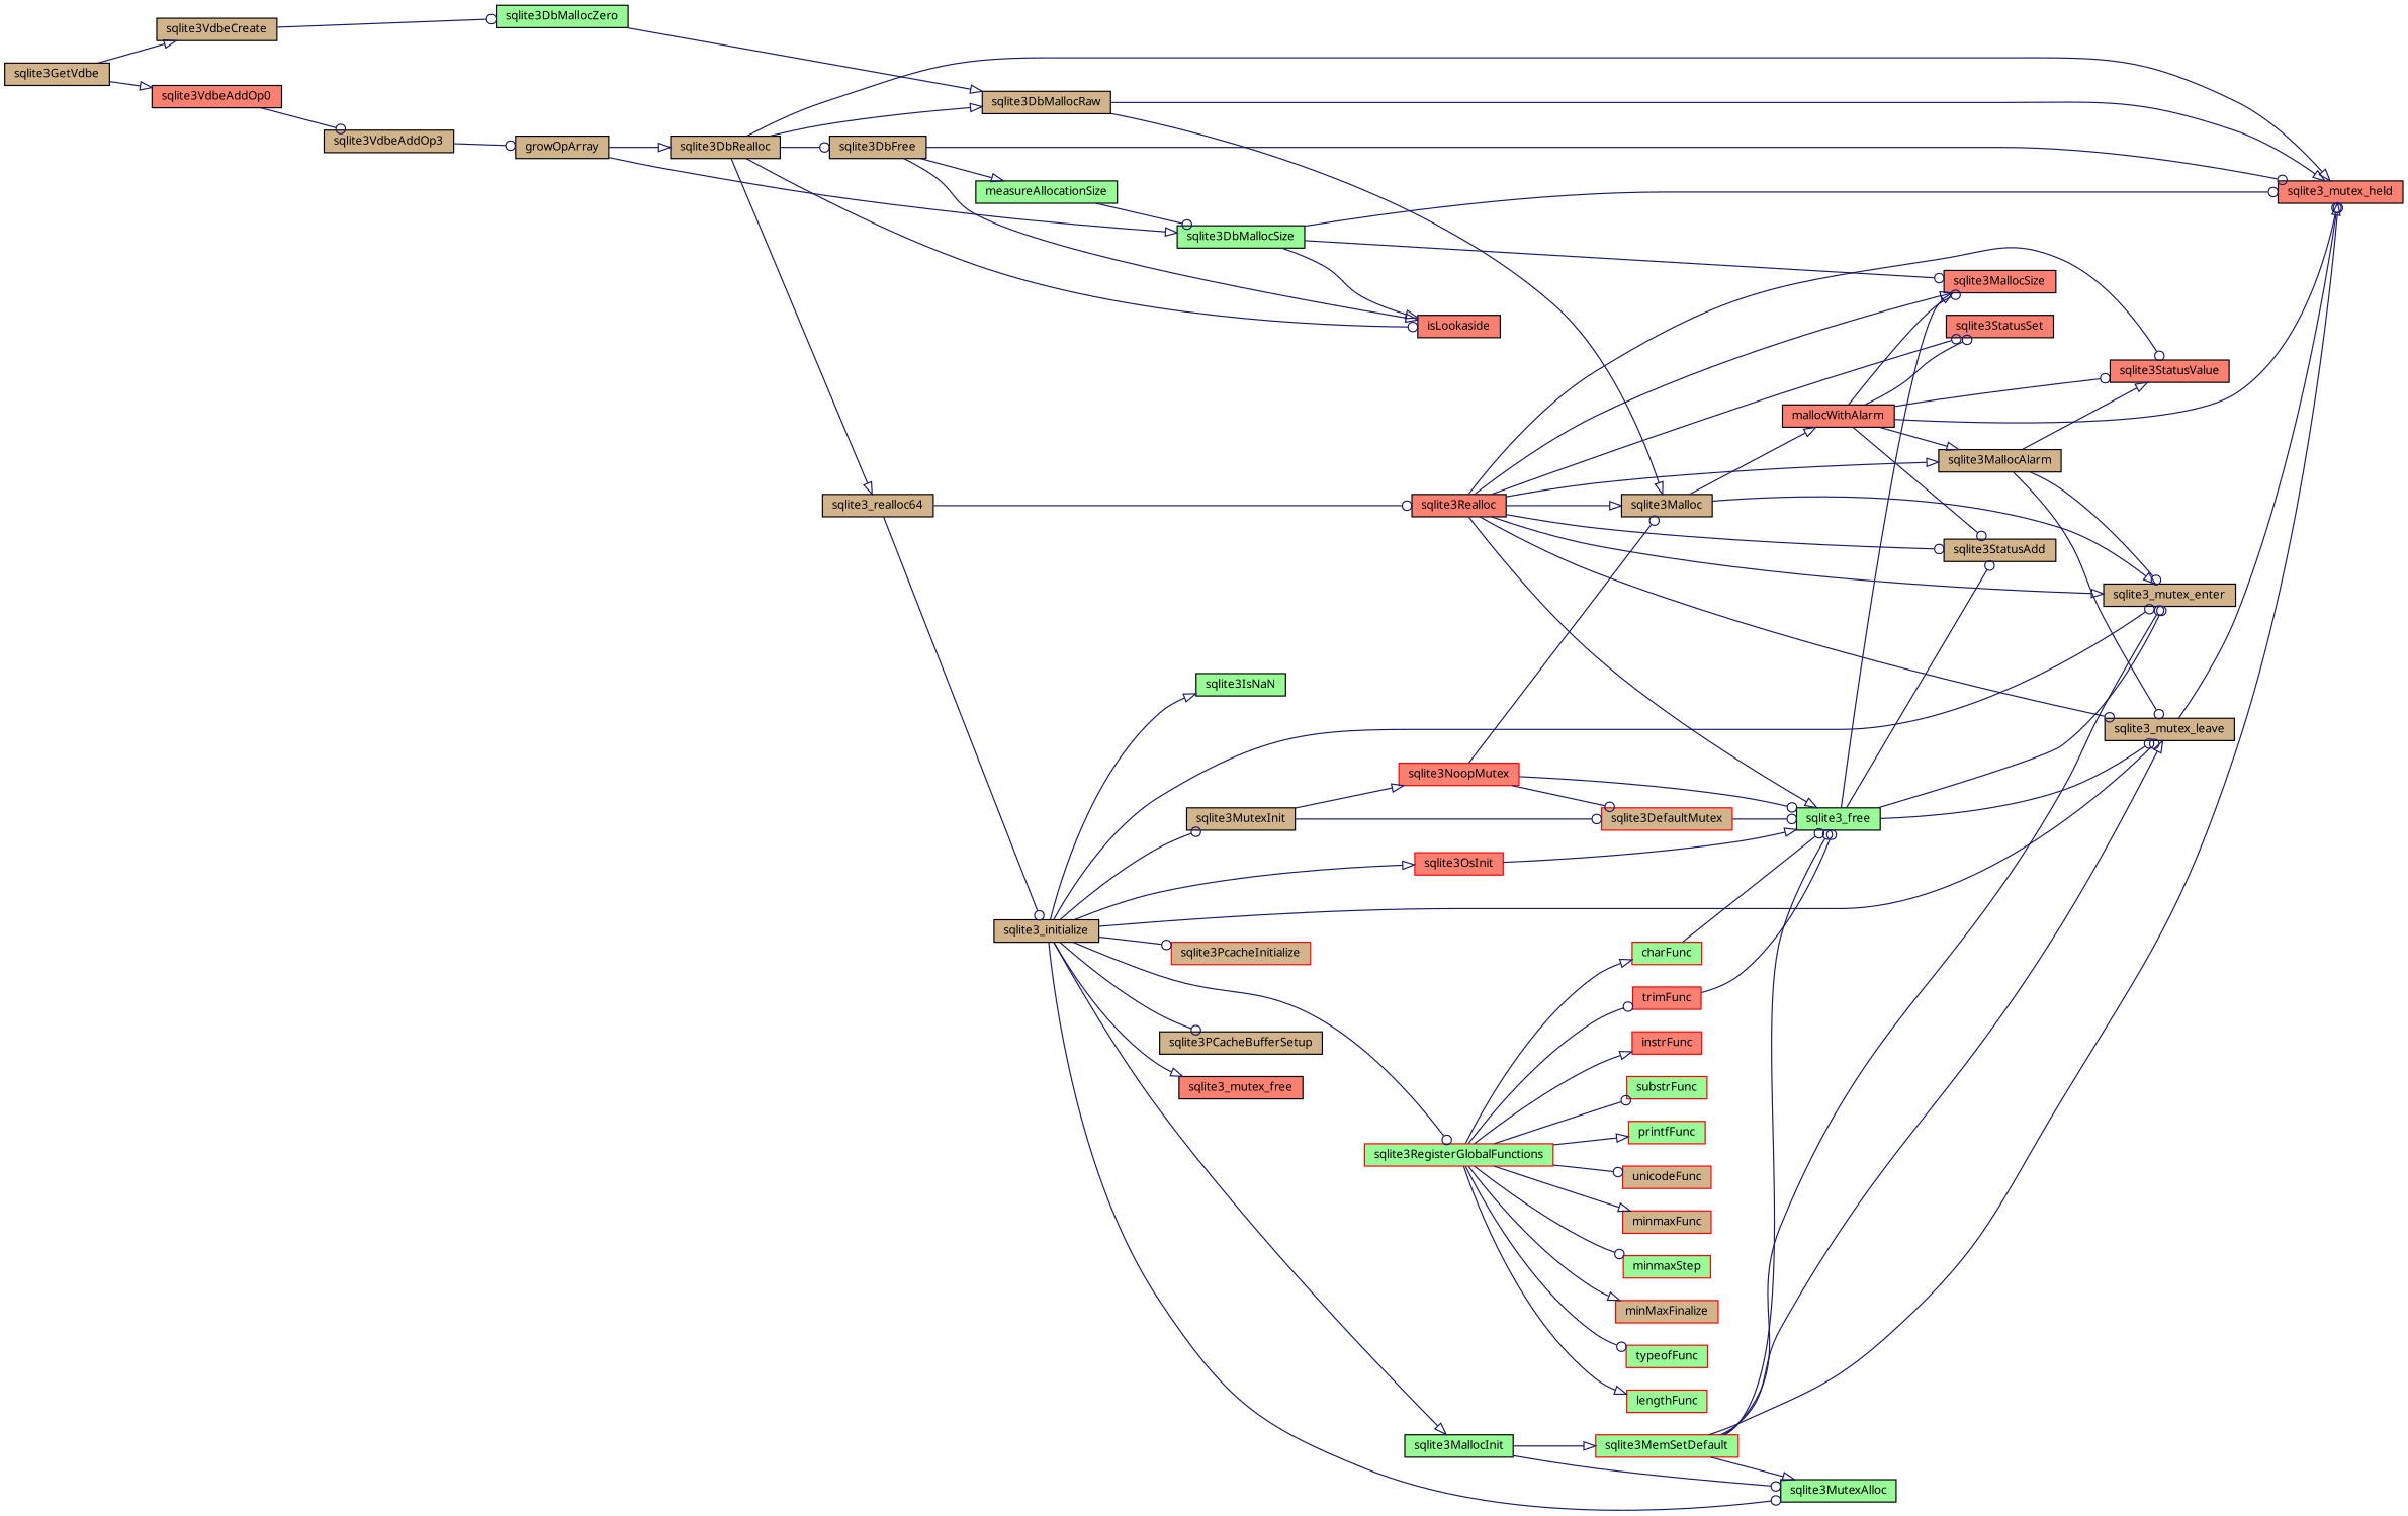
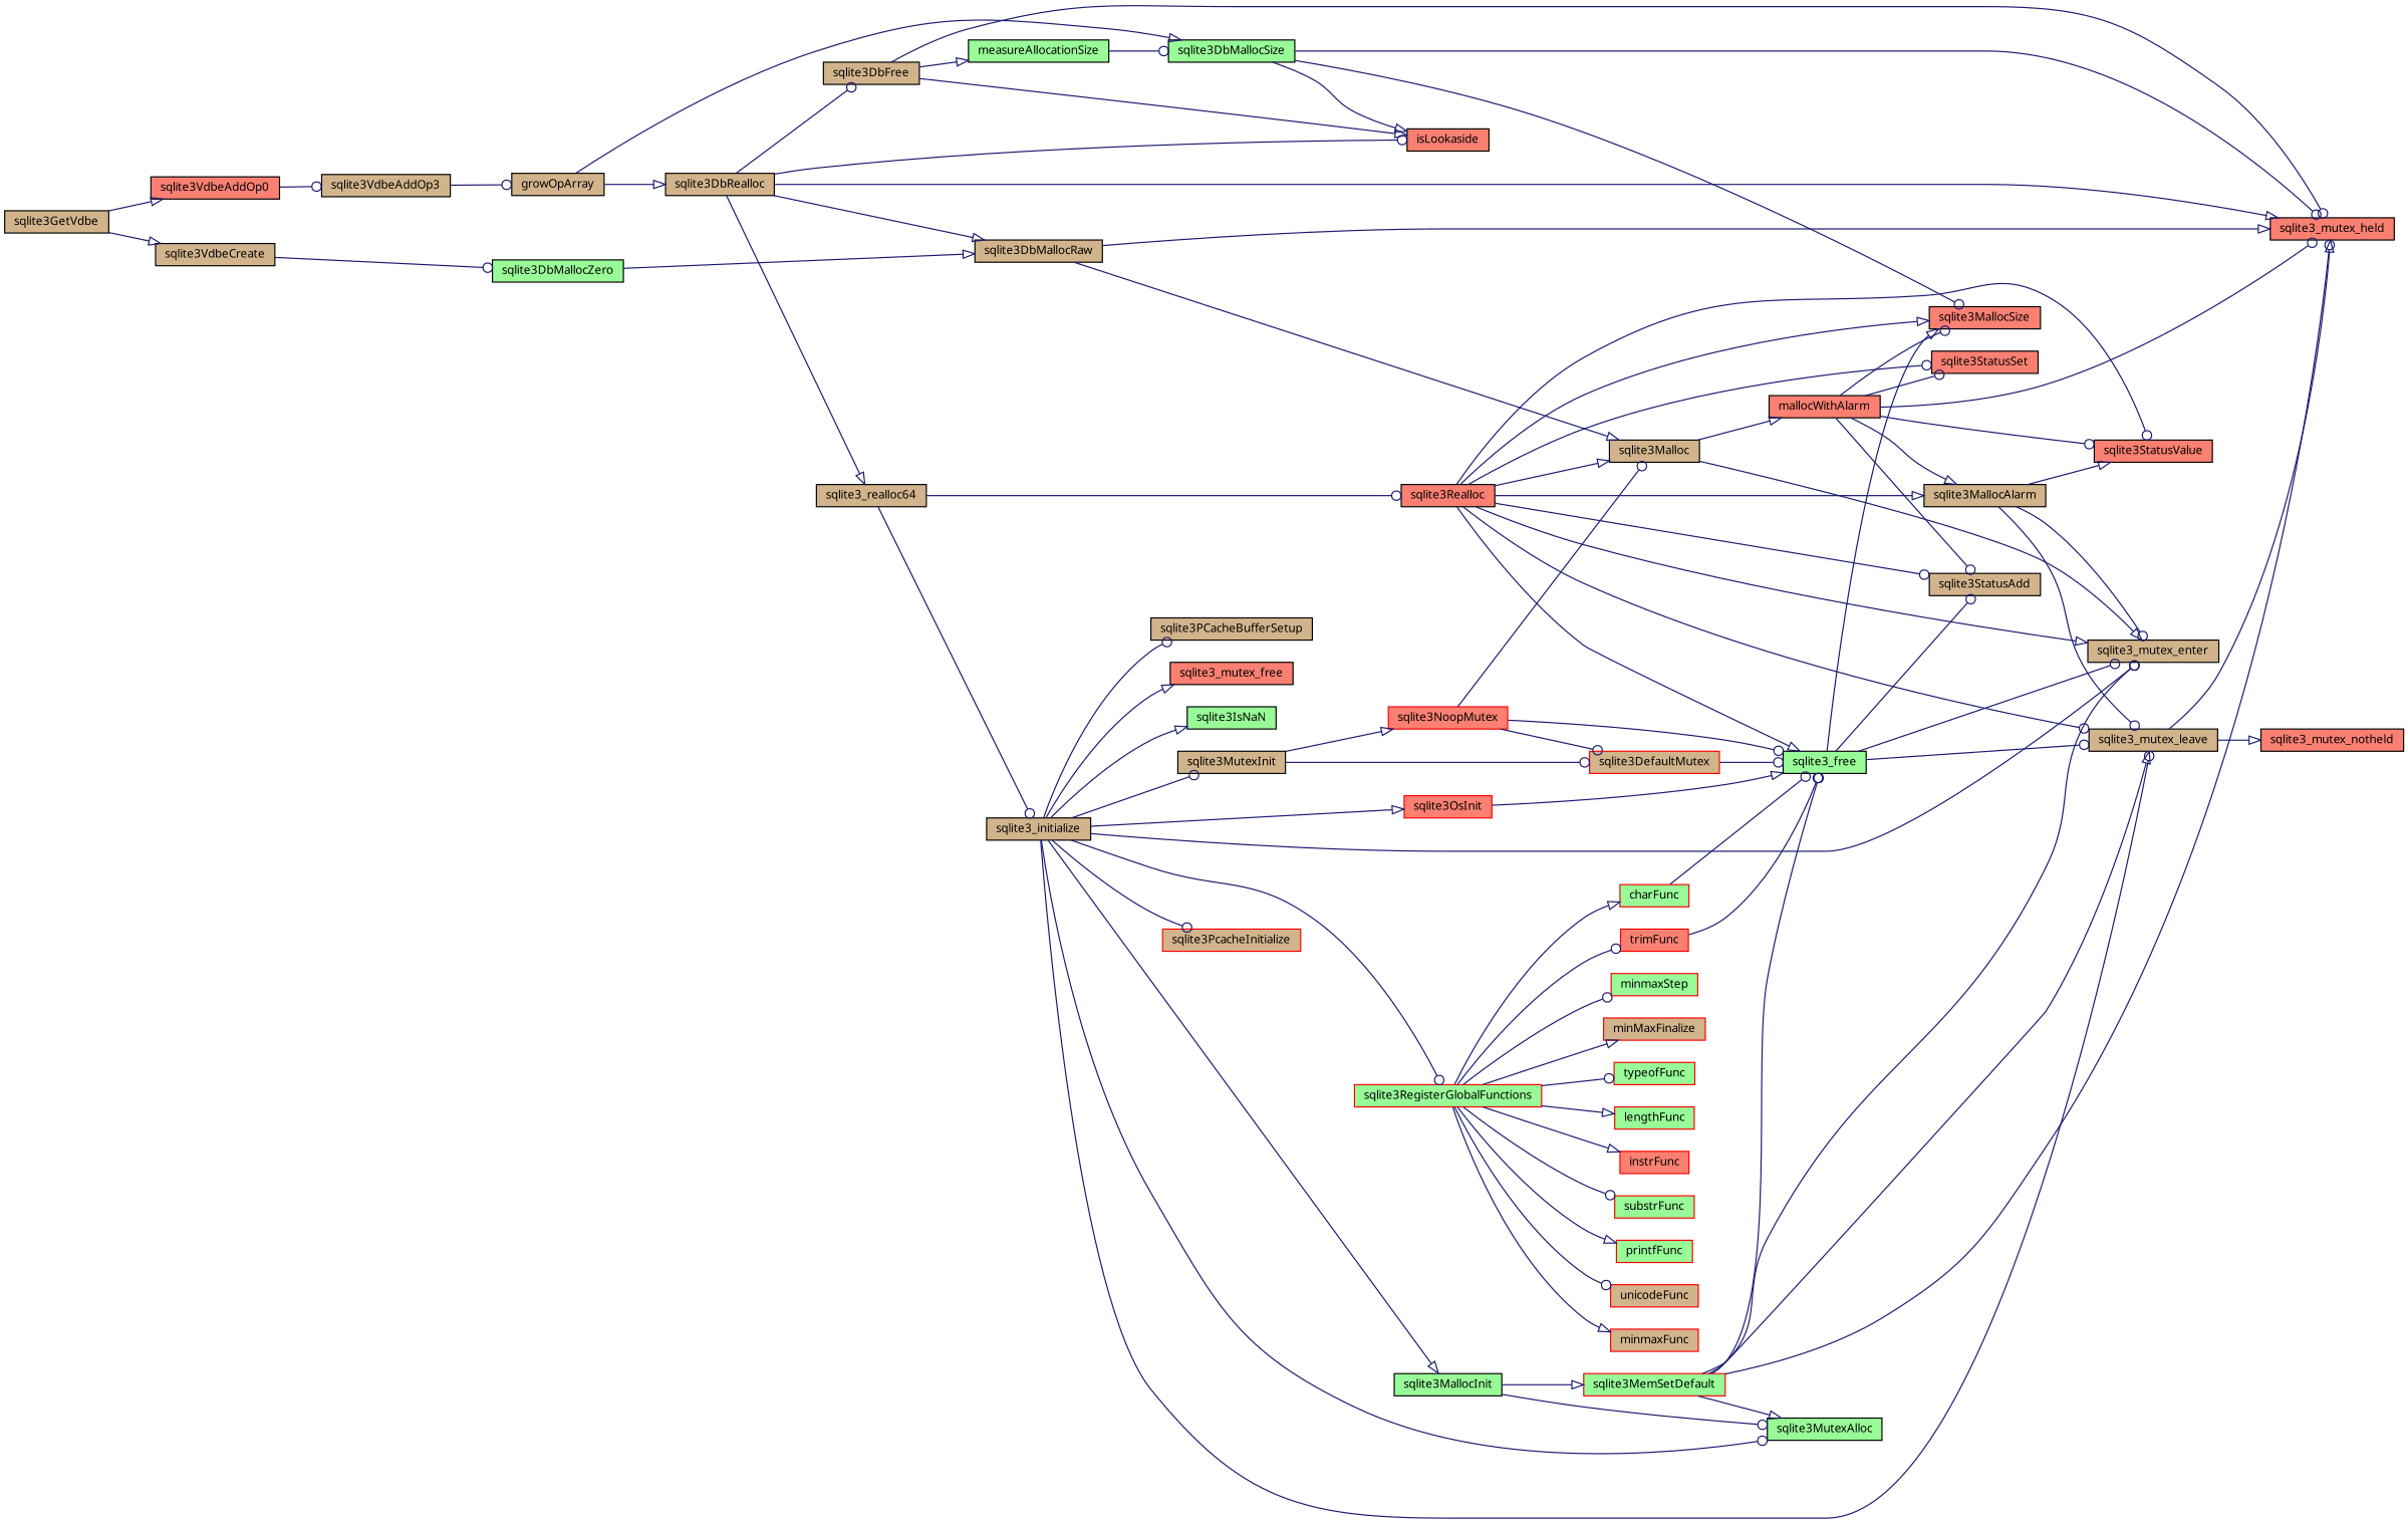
  digraph {
    fontname="Noto Sans"
    rankdir=LR
    node [color=black fillcolor=tan fontname="Noto Sans" fontsize=10 shape=record style=filled]
    edge [arrowhead=odot color=midnightblue fontname="Noto Sans" fontsize=10 labelfontname=FreeSans labelfontsize=10 style=solid]
    n1 [fontcolor=black height=0.2 label=sqlite3GetVdbe width=0.4]
    n2 [height=0.2 label=sqlite3VdbeCreate width=0.4]
    n3 [fillcolor=salmon height=0.2 label=sqlite3VdbeAddOp0 width=0.4]
    n4 [fillcolor=palegreen height=0.2 label=sqlite3DbMallocZero width=0.4]
    n5 [height=0.2 label=sqlite3VdbeAddOp3 width=0.4]
    n6 [height=0.2 label=sqlite3DbMallocRaw width=0.4]
    n7 [fillcolor=salmon height=0.2 label=sqlite3_mutex_held width=0.4]
    n8 [height=0.2 label=sqlite3Malloc width=0.4]
    n9 [height=0.2 label=sqlite3_mutex_enter width=0.4]
    n10 [fillcolor=salmon height=0.2 label=mallocWithAlarm width=0.4]
    n11 [fillcolor=salmon height=0.2 label=sqlite3StatusSet width=0.4]
    n12 [fillcolor=salmon height=0.2 label=sqlite3StatusValue width=0.4]
    n13 [height=0.2 label=sqlite3MallocAlarm width=0.4]
    n14 [fillcolor=salmon height=0.2 label=sqlite3MallocSize width=0.4]
    n15 [height=0.2 label=sqlite3StatusAdd width=0.4]
    n16 [height=0.2 label=sqlite3_mutex_leave width=0.4]
+   n17 [fillcolor=salmon height=0.2 label=sqlite3_mutex_notheld width=0.4]
    n18 [height=0.2 label=growOpArray width=0.4]
    n19 [height=0.2 label=sqlite3DbRealloc width=0.4]
    n20 [fillcolor=palegreen height=0.2 label=sqlite3DbMallocSize width=0.4]
    n21 [fillcolor=salmon height=0.2 label=isLookaside width=0.4]
    n22 [height=0.2 label=sqlite3DbFree width=0.4]
    n23 [height=0.2 label=sqlite3_realloc64 width=0.4]
    n24 [fillcolor=palegreen height=0.2 label=measureAllocationSize width=0.4]
    n25 [height=0.2 label=sqlite3_initialize width=0.4]
    n26 [fillcolor=salmon height=0.2 label=sqlite3Realloc width=0.4]
    n27 [fillcolor=palegreen height=0.2 label=sqlite3_free width=0.4]
    n28 [height=0.2 label=sqlite3MutexInit width=0.4]
    n29 [fillcolor=palegreen height=0.2 label=sqlite3MutexAlloc width=0.4]
    n30 [fillcolor=palegreen height=0.2 label=sqlite3MallocInit width=0.4]
    n31 [color=red fillcolor=palegreen height=0.2 label=sqlite3RegisterGlobalFunctions width=0.4]
    n32 [color=red height=0.2 label=sqlite3PcacheInitialize width=0.4]
    n33 [color=red fillcolor=salmon height=0.2 label=sqlite3OsInit width=0.4]
    n34 [height=0.2 label=sqlite3PCacheBufferSetup width=0.4]
    n35 [fillcolor=salmon height=0.2 label=sqlite3_mutex_free width=0.4]
    n36 [fillcolor=palegreen height=0.2 label=sqlite3IsNaN width=0.4]
    n37 [color=red height=0.2 label=sqlite3DefaultMutex width=0.4]
    n38 [color=red fillcolor=salmon height=0.2 label=sqlite3NoopMutex width=0.4]
    n39 [color=red fillcolor=palegreen height=0.2 label=sqlite3MemSetDefault width=0.4]
    n40 [color=red fillcolor=salmon height=0.2 label=trimFunc width=0.4]
    n41 [color=red height=0.2 label=minmaxFunc width=0.4]
    n42 [color=red fillcolor=palegreen height=0.2 label=minmaxStep width=0.4]
    n43 [color=red height=0.2 label=minMaxFinalize width=0.4]
    n44 [color=red fillcolor=palegreen height=0.2 label=typeofFunc width=0.4]
    n45 [color=red fillcolor=palegreen height=0.2 label=lengthFunc width=0.4]
    n46 [color=red fillcolor=salmon height=0.2 label=instrFunc width=0.4]
    n47 [color=red fillcolor=palegreen height=0.2 label=substrFunc width=0.4]
    n48 [color=red fillcolor=palegreen height=0.2 label=printfFunc width=0.4]
    n49 [color=red height=0.2 label=unicodeFunc width=0.4]
    n50 [color=red fillcolor=palegreen height=0.2 label=charFunc width=0.4]
    n1 -> n2 [arrowhead=onormal]
    n1 -> n3 [arrowhead=onormal]
    n2 -> n4
    n3 -> n5
    n4 -> n6 [arrowhead=onormal]
    n5 -> n18
    n6 -> n7 [arrowhead=onormal]
    n6 -> n8 [arrowhead=onormal]
    n8 -> n9 [arrowhead=onormal]
    n8 -> n10 [arrowhead=onormal]
    n10 -> n7
    n10 -> n11
    n10 -> n12
    n10 -> n13 [arrowhead=onormal]
    n10 -> n14
    n10 -> n15
    n13 -> n9
    n13 -> n12 [arrowhead=onormal]
    n13 -> n16
    n16 -> n7 [arrowhead=onormal]
+   n16 -> n17 [arrowhead=onormal]
    n18 -> n19 [arrowhead=onormal]
    n18 -> n20 [arrowhead=onormal]
    n19 -> n6 [arrowhead=onormal]
    n19 -> n7 [arrowhead=onormal]
    n19 -> n21
    n19 -> n22
    n19 -> n23 [arrowhead=onormal]
    n20 -> n7
    n20 -> n14
    n20 -> n21 [arrowhead=onormal]
    n22 -> n7
    n22 -> n21 [arrowhead=onormal]
    n22 -> n24 [arrowhead=onormal]
    n23 -> n25
    n23 -> n26
    n24 -> n20
    n25 -> n9
    n25 -> n16
    n25 -> n28
    n25 -> n29
    n25 -> n30 [arrowhead=onormal]
    n25 -> n31
    n25 -> n32
    n25 -> n33 [arrowhead=onormal]
    n25 -> n34
    n25 -> n35 [arrowhead=onormal]
    n25 -> n36 [arrowhead=onormal]
    n26 -> n8 [arrowhead=onormal]
    n26 -> n9 [arrowhead=onormal]
    n26 -> n11
    n26 -> n12
    n26 -> n13 [arrowhead=onormal]
    n26 -> n14 [arrowhead=onormal]
    n26 -> n15
    n26 -> n16
    n26 -> n27 [arrowhead=onormal]
    n27 -> n9
    n27 -> n14 [arrowhead=onormal]
    n27 -> n15
    n27 -> n16
    n28 -> n37
    n28 -> n38 [arrowhead=onormal]
    n30 -> n29
    n30 -> n39 [arrowhead=onormal]
    n31 -> n40
    n31 -> n41 [arrowhead=onormal]
    n31 -> n42
    n31 -> n43 [arrowhead=onormal]
    n31 -> n44
    n31 -> n45 [arrowhead=onormal]
    n31 -> n46 [arrowhead=onormal]
    n31 -> n47
    n31 -> n48 [arrowhead=onormal]
    n31 -> n49
    n31 -> n50 [arrowhead=onormal]
    n33 -> n27 [arrowhead=onormal]
    n37 -> n27
    n38 -> n8
    n38 -> n27
    n38 -> n37
    n39 -> n7
    n39 -> n9
    n39 -> n16 [arrowhead=onormal]
    n39 -> n27
    n39 -> n29 [arrowhead=onormal]
    n40 -> n27
    n50 -> n27
  }
